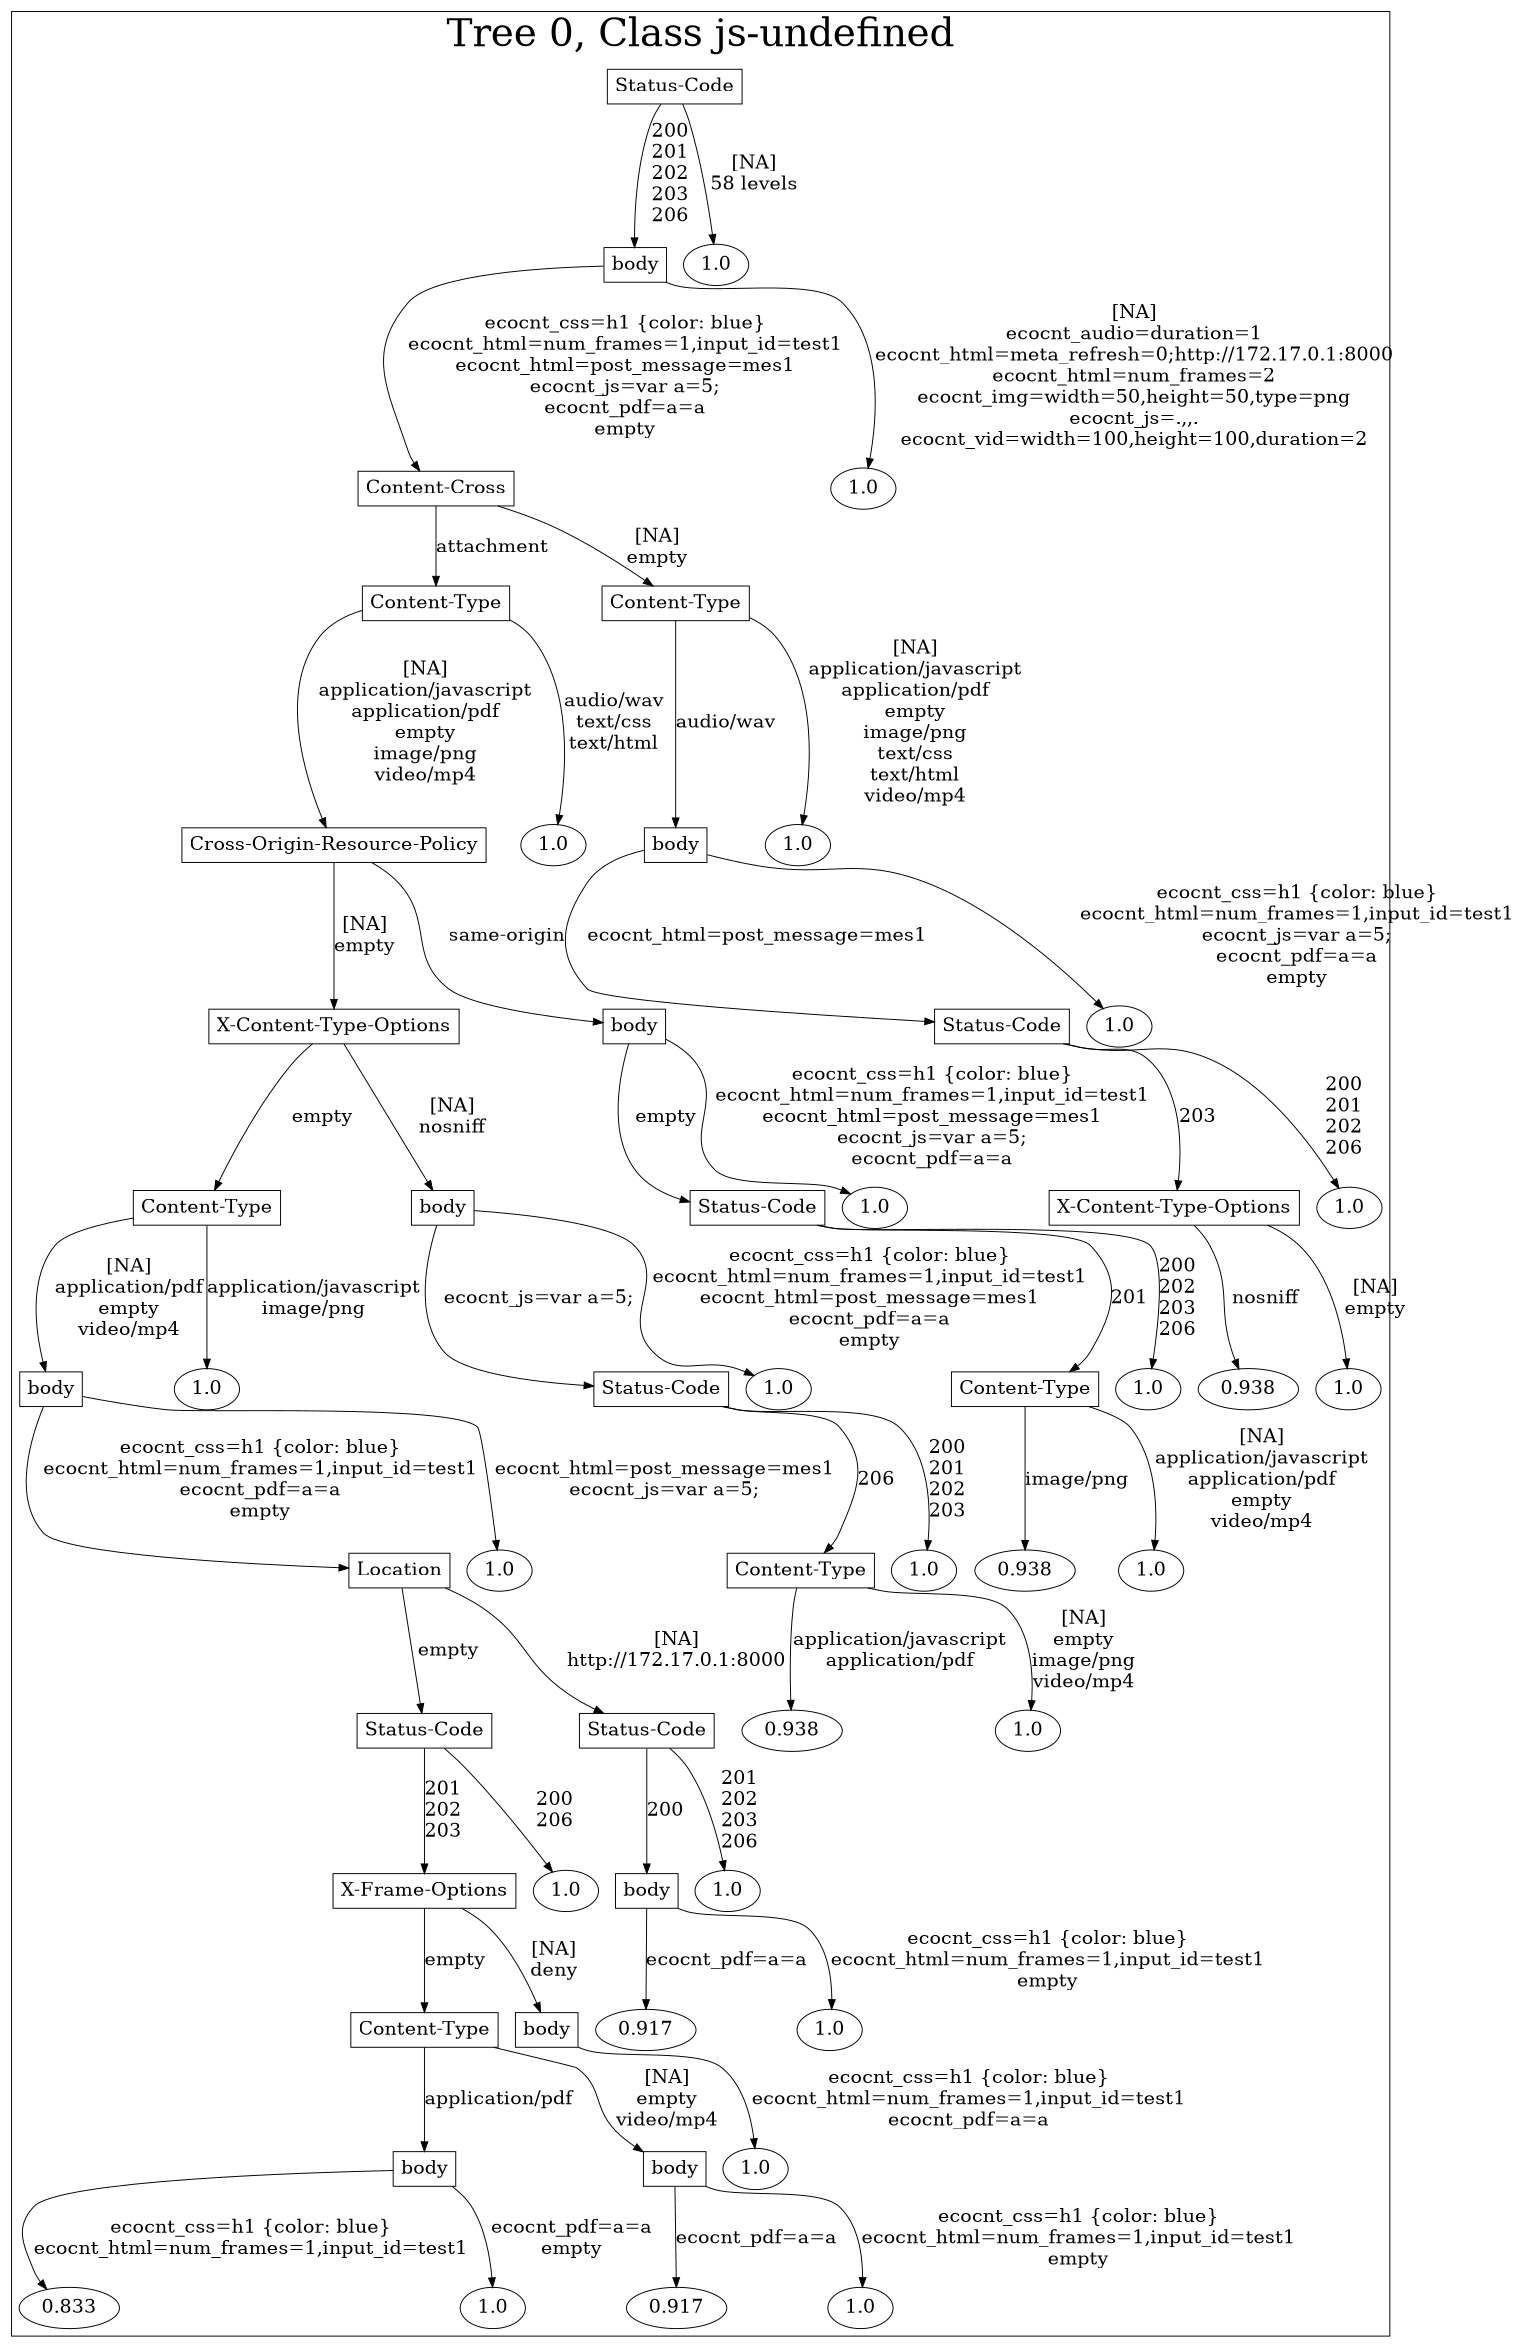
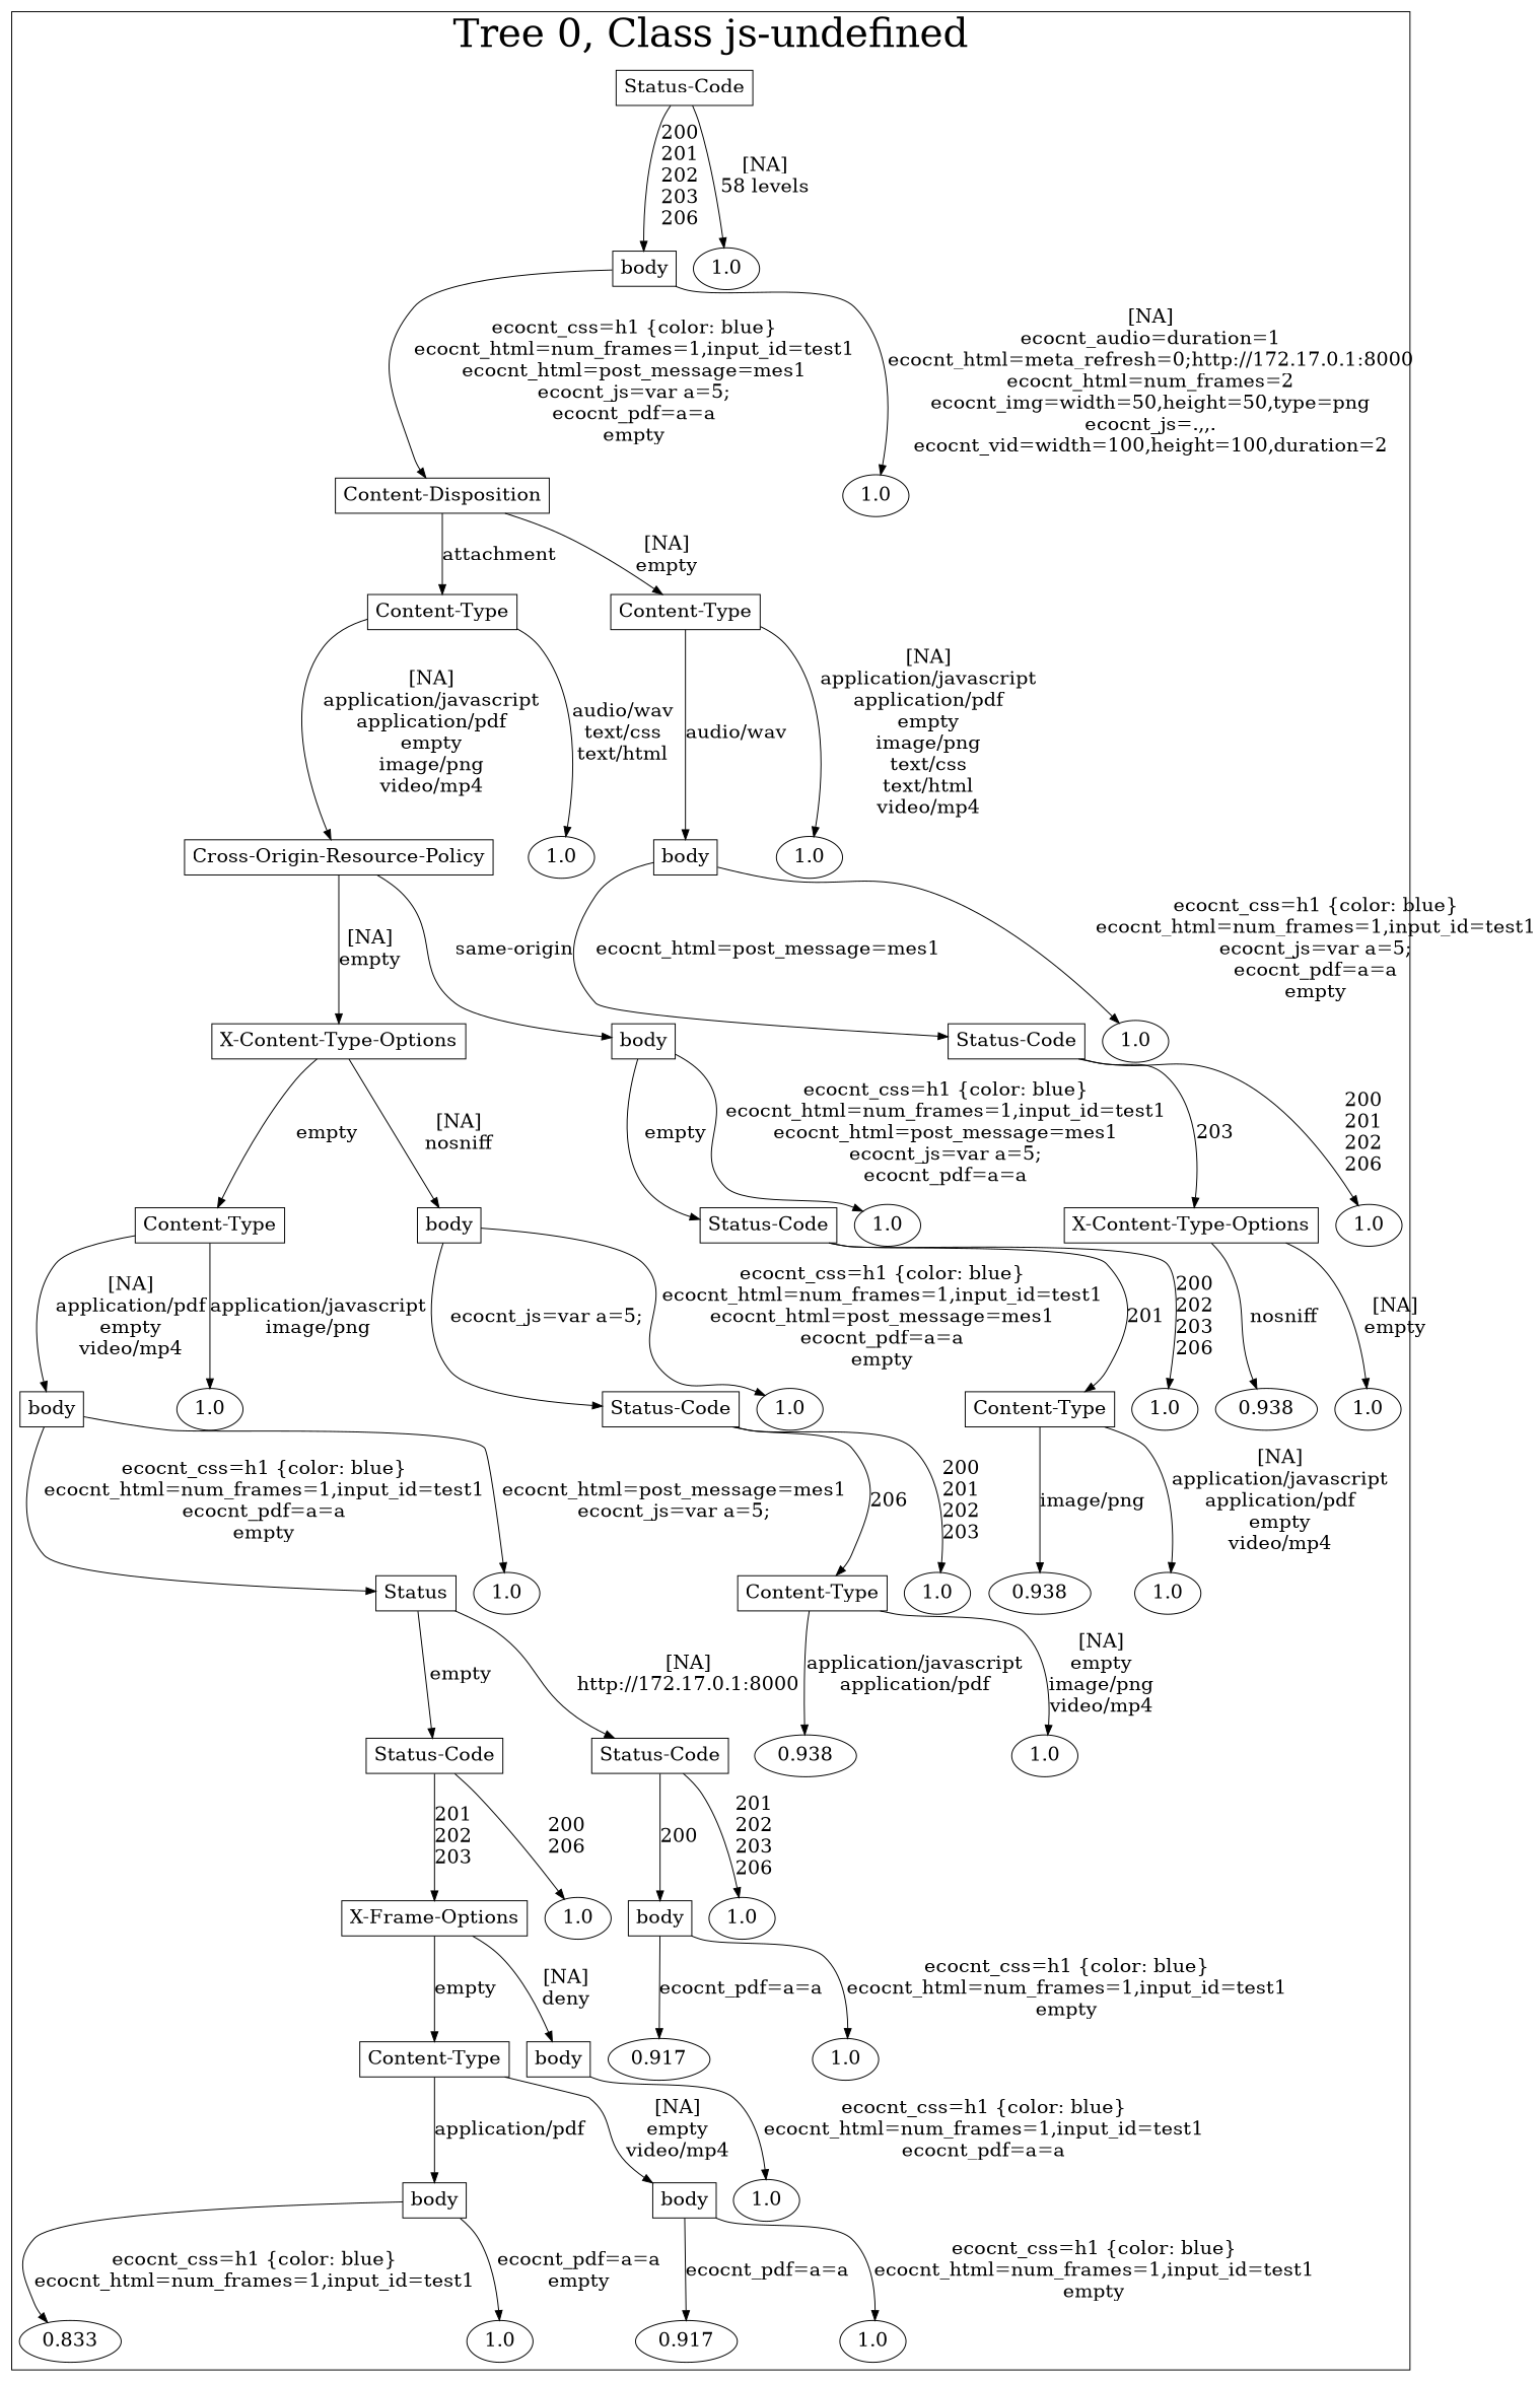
  digraph {
    node [fontsize=20]
    edge [fontsize=20]
    n1 [label="Status-Code" shape=box]
    n2 [label=body shape=box]
    n3 [label=1.0]
-   n4 [label="Content-Cross" shape=box]
+   n4 [label="Content-Disposition" shape=box]
    n5 [label=1.0]
    n6 [label="Content-Type" shape=box]
    n7 [label="Content-Type" shape=box]
    n8 [label="Cross-Origin-Resource-Policy" shape=box]
    n9 [label=1.0]
    n10 [label=body shape=box]
    n11 [label=1.0]
    n12 [label="X-Content-Type-Options" shape=box]
    n13 [label=body shape=box]
    n14 [label="Status-Code" shape=box]
    n15 [label=1.0]
    n16 [label="Content-Type" shape=box]
    n17 [label=body shape=box]
    n18 [label="Status-Code" shape=box]
    n19 [label=1.0]
    n20 [label="X-Content-Type-Options" shape=box]
    n21 [label=1.0]
    n22 [label=body shape=box]
    n23 [label=1.0]
    n24 [label="Status-Code" shape=box]
    n25 [label=1.0]
    n26 [label="Content-Type" shape=box]
    n27 [label=1.0]
    n28 [label=0.938]
    n29 [label=1.0]
-   n30 [label=Location shape=box]
+   n30 [label=Status shape=box]
    n31 [label=1.0]
    n32 [label="Content-Type" shape=box]
    n33 [label=1.0]
    n34 [label=0.938]
    n35 [label=1.0]
    n36 [label="Status-Code" shape=box]
    n37 [label="Status-Code" shape=box]
    n38 [label=0.938]
    n39 [label=1.0]
    n40 [label="X-Frame-Options" shape=box]
    n41 [label=1.0]
    n42 [label=body shape=box]
    n43 [label=1.0]
    n44 [label="Content-Type" shape=box]
    n45 [label=body shape=box]
    n46 [label=0.917]
    n47 [label=1.0]
    n48 [label=body shape=box]
    n49 [label=body shape=box]
    n50 [label=1.0]
    n51 [label=0.833]
    n52 [label=1.0]
    n53 [label=0.917]
    n54 [label=1.0]
    subgraph cluster_1 {
      fontsize=40
      label="Tree 0, Class js-undefined"
      subgraph sub_2 {
        fontsize=40
        label="Tree 0, Class js-undefined"
        n1
      }
      subgraph sub_3 {
        fontsize=40
        label="Tree 0, Class js-undefined"
        n2
        n3
      }
      subgraph sub_4 {
        fontsize=40
        label="Tree 0, Class js-undefined"
        n4
        n5
      }
      subgraph sub_5 {
        fontsize=40
        label="Tree 0, Class js-undefined"
        n6
        n7
      }
      subgraph sub_6 {
        fontsize=40
        label="Tree 0, Class js-undefined"
        n8
        n9
        n10
        n11
      }
      subgraph sub_7 {
        fontsize=40
        label="Tree 0, Class js-undefined"
        n12
        n13
        n14
        n15
      }
      subgraph sub_8 {
        fontsize=40
        label="Tree 0, Class js-undefined"
        n16
        n17
        n18
        n19
        n20
        n21
      }
      subgraph sub_9 {
        fontsize=40
        label="Tree 0, Class js-undefined"
        n22
        n23
        n24
        n25
        n26
        n27
        n28
        n29
      }
      subgraph sub_10 {
        fontsize=40
        label="Tree 0, Class js-undefined"
        n30
        n31
        n32
        n33
        n34
        n35
      }
      subgraph sub_11 {
        fontsize=40
        label="Tree 0, Class js-undefined"
        n36
        n37
        n38
        n39
      }
      subgraph sub_12 {
        fontsize=40
        label="Tree 0, Class js-undefined"
        n40
        n41
        n42
        n43
      }
      subgraph sub_13 {
        fontsize=40
        label="Tree 0, Class js-undefined"
        n44
        n45
        n46
        n47
      }
      subgraph sub_14 {
        fontsize=40
        label="Tree 0, Class js-undefined"
        n48
        n49
        n50
      }
      subgraph sub_15 {
        fontsize=40
        label="Tree 0, Class js-undefined"
        n51
        n52
        n53
        n54
      }
    }
    n1 -> n2 [label="200\n201\n202\n203\n206\n"]
    n1 -> n3 [label="[NA]\n58 levels\n"]
    n2 -> n4 [label="ecocnt_css=h1 {color: blue}\necocnt_html=num_frames=1,input_id=test1\necocnt_html=post_message=mes1\necocnt_js=var a=5;\necocnt_pdf=a=a\nempty\n"]
    n2 -> n5 [label="[NA]\necocnt_audio=duration=1\necocnt_html=meta_refresh=0;http://172.17.0.1:8000\necocnt_html=num_frames=2\necocnt_img=width=50,height=50,type=png\necocnt_js=.,,.\necocnt_vid=width=100,height=100,duration=2\n"]
    n4 -> n6 [label="attachment\n"]
    n4 -> n7 [label="[NA]\nempty\n"]
    n6 -> n8 [label="[NA]\napplication/javascript\napplication/pdf\nempty\nimage/png\nvideo/mp4\n"]
    n6 -> n9 [label="audio/wav\ntext/css\ntext/html\n"]
    n7 -> n10 [label="audio/wav\n"]
    n7 -> n11 [label="[NA]\napplication/javascript\napplication/pdf\nempty\nimage/png\ntext/css\ntext/html\nvideo/mp4\n"]
    n8 -> n12 [label="[NA]\nempty\n"]
    n8 -> n13 [label="same-origin\n"]
    n10 -> n14 [label="ecocnt_html=post_message=mes1\n"]
    n10 -> n15 [label="ecocnt_css=h1 {color: blue}\necocnt_html=num_frames=1,input_id=test1\necocnt_js=var a=5;\necocnt_pdf=a=a\nempty\n"]
    n12 -> n16 [label="empty\n"]
    n12 -> n17 [label="[NA]\nnosniff\n"]
    n13 -> n18 [label="empty\n"]
    n13 -> n19 [label="ecocnt_css=h1 {color: blue}\necocnt_html=num_frames=1,input_id=test1\necocnt_html=post_message=mes1\necocnt_js=var a=5;\necocnt_pdf=a=a\n"]
    n14 -> n20 [label="203\n"]
    n14 -> n21 [label="200\n201\n202\n206\n"]
    n16 -> n22 [label="[NA]\napplication/pdf\nempty\nvideo/mp4\n"]
    n16 -> n23 [label="application/javascript\nimage/png\n"]
    n17 -> n24 [label="ecocnt_js=var a=5;\n"]
    n17 -> n25 [label="ecocnt_css=h1 {color: blue}\necocnt_html=num_frames=1,input_id=test1\necocnt_html=post_message=mes1\necocnt_pdf=a=a\nempty\n"]
    n18 -> n26 [label="201\n"]
    n18 -> n27 [label="200\n202\n203\n206\n"]
    n20 -> n28 [label="nosniff\n"]
    n20 -> n29 [label="[NA]\nempty\n"]
    n22 -> n30 [label="ecocnt_css=h1 {color: blue}\necocnt_html=num_frames=1,input_id=test1\necocnt_pdf=a=a\nempty\n"]
    n22 -> n31 [label="ecocnt_html=post_message=mes1\necocnt_js=var a=5;\n"]
    n24 -> n32 [label="206\n"]
    n24 -> n33 [label="200\n201\n202\n203\n"]
    n26 -> n34 [label="image/png\n"]
    n26 -> n35 [label="[NA]\napplication/javascript\napplication/pdf\nempty\nvideo/mp4\n"]
    n30 -> n36 [label="empty\n"]
    n30 -> n37 [label="[NA]\nhttp://172.17.0.1:8000\n"]
    n32 -> n38 [label="application/javascript\napplication/pdf\n"]
    n32 -> n39 [label="[NA]\nempty\nimage/png\nvideo/mp4\n"]
    n36 -> n40 [label="201\n202\n203\n"]
    n36 -> n41 [label="200\n206\n"]
    n37 -> n42 [label="200\n"]
    n37 -> n43 [label="201\n202\n203\n206\n"]
    n40 -> n44 [label="empty\n"]
    n40 -> n45 [label="[NA]\ndeny\n"]
    n42 -> n46 [label="ecocnt_pdf=a=a\n"]
    n42 -> n47 [label="ecocnt_css=h1 {color: blue}\necocnt_html=num_frames=1,input_id=test1\nempty\n"]
    n44 -> n48 [label="application/pdf\n"]
    n44 -> n49 [label="[NA]\nempty\nvideo/mp4\n"]
    n45 -> n50 [label="ecocnt_css=h1 {color: blue}\necocnt_html=num_frames=1,input_id=test1\necocnt_pdf=a=a\n"]
    n48 -> n51 [label="ecocnt_css=h1 {color: blue}\necocnt_html=num_frames=1,input_id=test1\n"]
    n48 -> n52 [label="ecocnt_pdf=a=a\nempty\n"]
    n49 -> n53 [label="ecocnt_pdf=a=a\n"]
    n49 -> n54 [label="ecocnt_css=h1 {color: blue}\necocnt_html=num_frames=1,input_id=test1\nempty\n"]
  }
